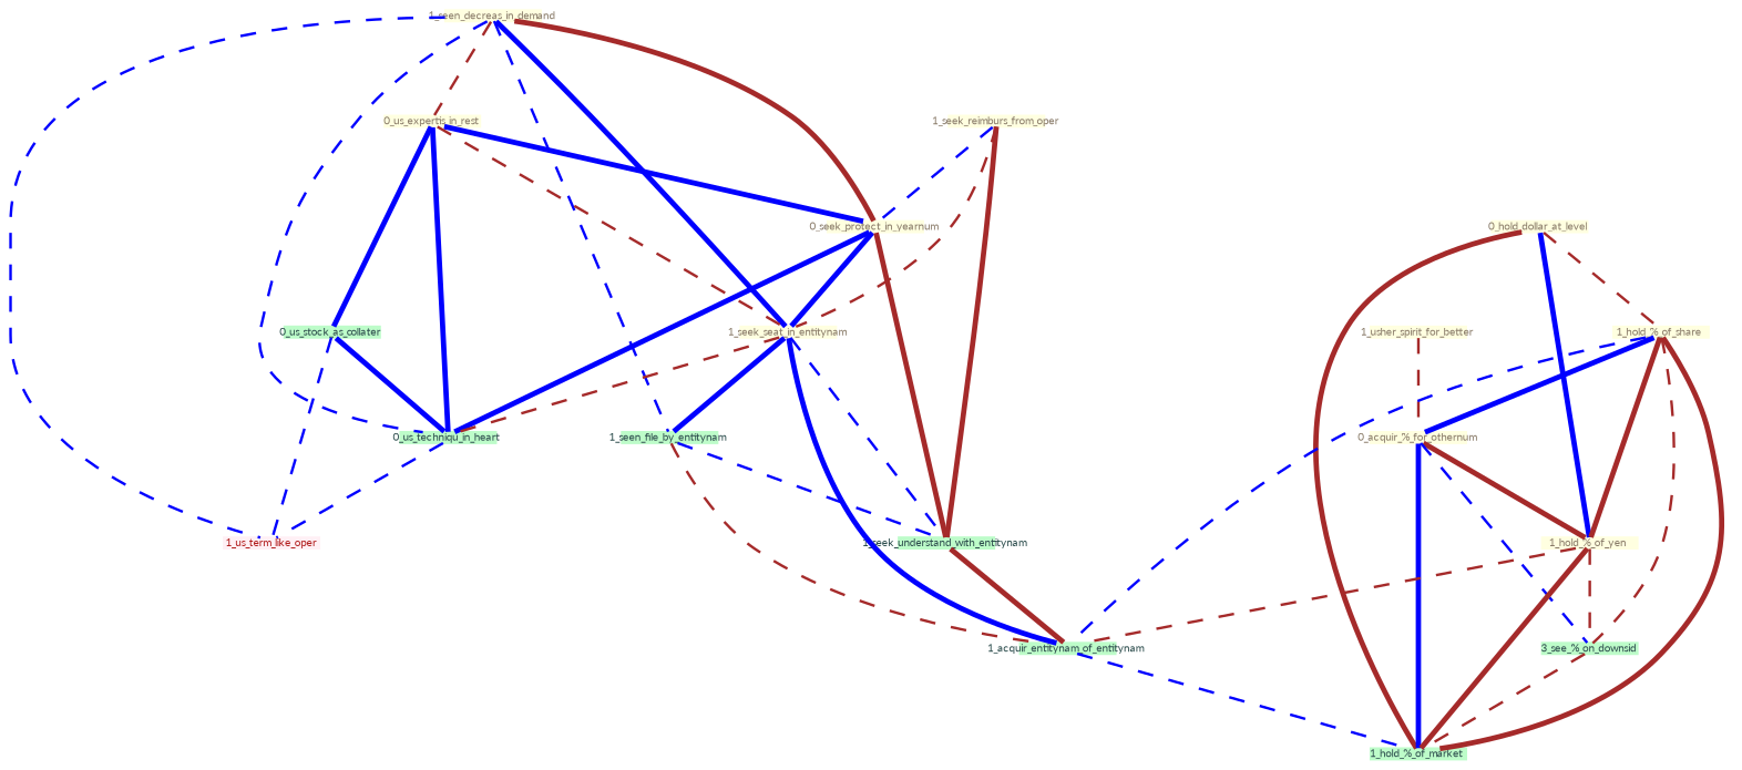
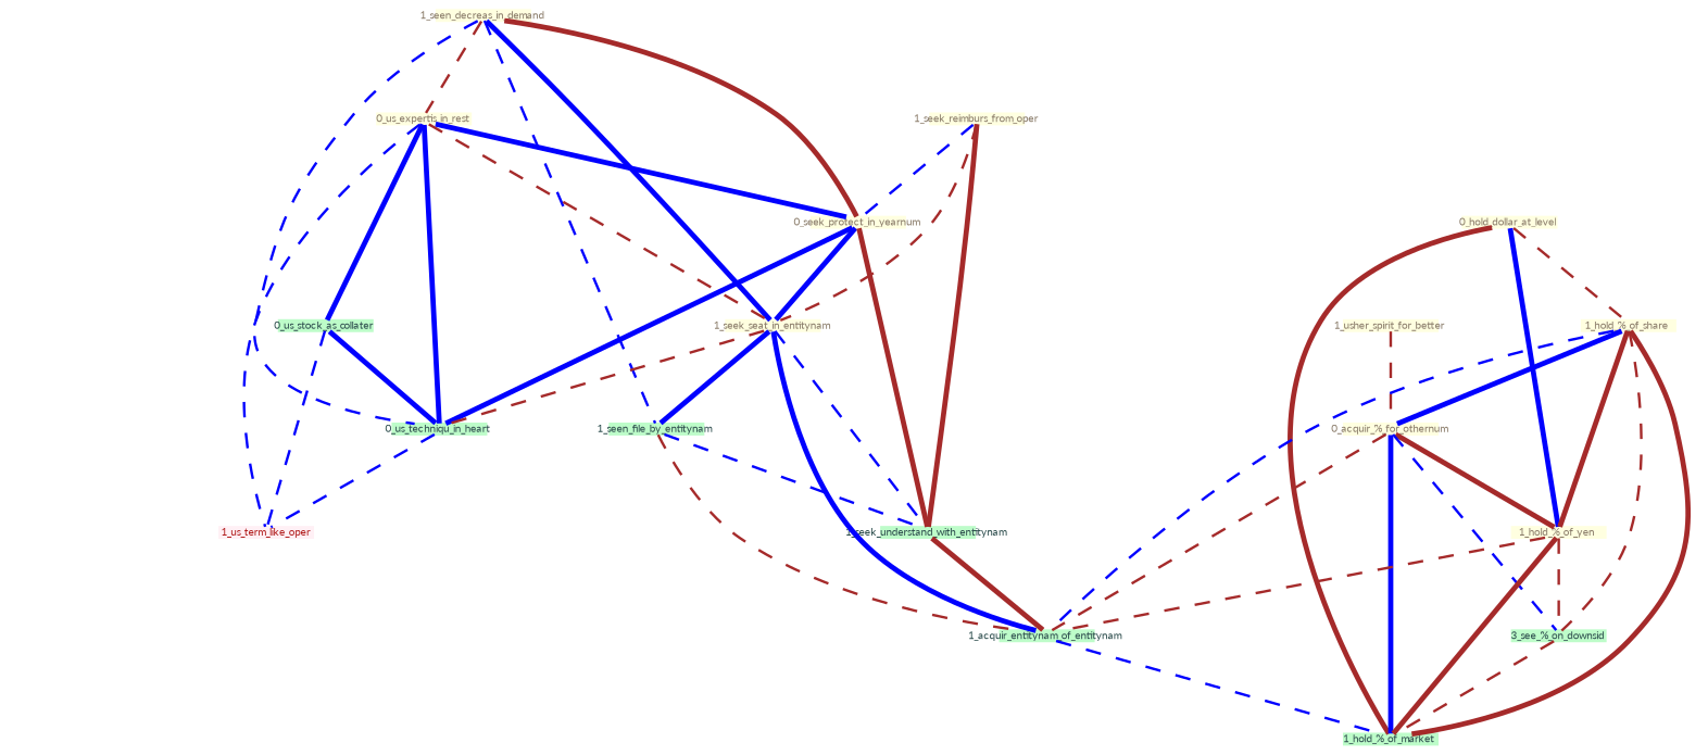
  graph {
    fontname=Lato
    node [color="#ffffe0" fixedsize=true fontcolor="#8b7d6b" fontname=Lato fontsize=4 shape=polygon style=filled]
    edge [color=blue fontname=Lato style=dashed w=1]
    "1_seen_decreas_in_demand " [height=.06 width=.5]
    "0_hold_dollar_at_level " [height=.06 width=.5]
    "1_usher_spirit_for_better " [height=.06 width=.5]
    "1_seek_reimburs_from_oper " [height=.06 width=.5]
    "0_us_expertis_in_rest " [height=.06 width=.5]
    "0_seek_protect_in_yearnum " [height=.06 width=.5]
    "1_hold_%_of_share " [height=.06 width=.5]
    "0_acquir_%_for_othernum " [height=.06 width=.5]
    "1_seek_seat_in_entitynam " [height=.06 width=.5]
    "1_hold_%_of_yen " [height=.06 width=.5]
    n11 [color="#fff0f5" fontcolor="#b22222" height=.06 label="1_us_term_like_oper" width=.5]
    "1_seen_file_by_entitynam " [color="#BDFCC9" fontcolor="#2f4f4f" height=.06 width=.5]
    "0_us_techniqu_in_heart " [color="#BDFCC9" fontcolor="#2f4f4f" height=.06 width=.5]
    "1_hold_%_of_market " [color="#BDFCC9" fontcolor="#2f4f4f" height=.06 width=.5]
    "1_seek_understand_with_entitynam " [color="#BDFCC9" fontcolor="#2f4f4f" height=.06 width=.5]
    "0_us_stock_as_collater " [color="#BDFCC9" fontcolor="#2f4f4f" height=.06 width=.5]
    "1_acquir_entitynam_of_entitynam " [color="#BDFCC9" fontcolor="#2f4f4f" height=.06 width=.5]
    n18 [color="#BDFCC9" fontcolor="#2f4f4f" height=.06 label="3_see_%_on_downsid" width=.5]
    subgraph sub_1 {
      "1_seen_decreas_in_demand "
      "0_hold_dollar_at_level "
      "1_usher_spirit_for_better "
      "1_seek_reimburs_from_oper "
      "0_us_expertis_in_rest "
      "0_seek_protect_in_yearnum "
      "1_hold_%_of_share "
      "0_acquir_%_for_othernum "
      "1_seek_seat_in_entitynam "
      "1_hold_%_of_yen "
    }
    subgraph sub_2 {
      n11
    }
    "1_seen_decreas_in_demand " -- "0_us_expertis_in_rest " [color=brown]
    "1_seen_decreas_in_demand " -- "0_seek_protect_in_yearnum " [color=brown style=bold]
    "1_seen_decreas_in_demand " -- "1_seek_seat_in_entitynam " [style=bold]
    "1_seen_decreas_in_demand " -- "1_seen_file_by_entitynam "
    "1_seen_decreas_in_demand " -- "0_us_techniqu_in_heart "
    "0_hold_dollar_at_level " -- "1_hold_%_of_share " [color=brown]
    "0_hold_dollar_at_level " -- "1_hold_%_of_yen " [style=bold]
    "0_hold_dollar_at_level " -- "1_hold_%_of_market " [color=brown style=bold]
    "1_usher_spirit_for_better " -- "0_acquir_%_for_othernum " [color=brown]
    "1_seek_reimburs_from_oper " -- "0_seek_protect_in_yearnum "
    "1_seek_reimburs_from_oper " -- "1_seek_seat_in_entitynam " [color=brown]
    "1_seek_reimburs_from_oper " -- "1_seek_understand_with_entitynam " [color=brown style=bold]
    "0_us_expertis_in_rest " -- "0_seek_protect_in_yearnum " [style=bold]
    "0_us_expertis_in_rest " -- "1_seek_seat_in_entitynam " [color=brown]
-   "1_seen_decreas_in_demand " -- n11
+   "0_us_expertis_in_rest " -- n11
    "0_us_expertis_in_rest " -- "0_us_techniqu_in_heart " [style=bold w=2]
    "0_us_expertis_in_rest " -- "0_us_stock_as_collater " [style=bold]
    "0_seek_protect_in_yearnum " -- "1_seek_seat_in_entitynam " [style=bold w=2]
    "0_seek_protect_in_yearnum " -- "0_us_techniqu_in_heart " [style=bold]
    "0_seek_protect_in_yearnum " -- "1_seek_understand_with_entitynam " [color=brown style=bold]
    "1_hold_%_of_share " -- "0_acquir_%_for_othernum " [style=bold]
    "1_hold_%_of_share " -- "1_hold_%_of_yen " [color=brown style=bold w=3]
    "1_hold_%_of_share " -- "1_hold_%_of_market " [color=brown style=bold w=3]
    "1_hold_%_of_share " -- "1_acquir_entitynam_of_entitynam "
    "1_hold_%_of_share " -- n18 [color=brown]
    "0_acquir_%_for_othernum " -- "1_hold_%_of_yen " [color=brown style=bold]
    "0_acquir_%_for_othernum " -- "1_hold_%_of_market " [style=bold]
+   "0_acquir_%_for_othernum " -- "1_acquir_entitynam_of_entitynam " [color=brown]
    "0_acquir_%_for_othernum " -- n18
    "1_seek_seat_in_entitynam " -- "1_seen_file_by_entitynam " [style=bold]
    "1_seek_seat_in_entitynam " -- "0_us_techniqu_in_heart " [color=brown]
    "1_seek_seat_in_entitynam " -- "1_seek_understand_with_entitynam " [w=2]
    "1_seek_seat_in_entitynam " -- "1_acquir_entitynam_of_entitynam " [style=bold]
    "1_hold_%_of_yen " -- "1_hold_%_of_market " [color=brown style=bold w=3]
    "1_hold_%_of_yen " -- "1_acquir_entitynam_of_entitynam " [color=brown]
    "1_hold_%_of_yen " -- n18 [color=brown]
    "1_seen_file_by_entitynam " -- "1_seek_understand_with_entitynam "
    "1_seen_file_by_entitynam " -- "1_acquir_entitynam_of_entitynam " [color=brown]
    "0_us_techniqu_in_heart " -- n11
    "1_seek_understand_with_entitynam " -- "1_acquir_entitynam_of_entitynam " [color=brown style=bold]
    "0_us_stock_as_collater " -- n11
    "0_us_stock_as_collater " -- "0_us_techniqu_in_heart " [style=bold]
    "1_acquir_entitynam_of_entitynam " -- "1_hold_%_of_market "
    n18 -- "1_hold_%_of_market " [color=brown]
  }
